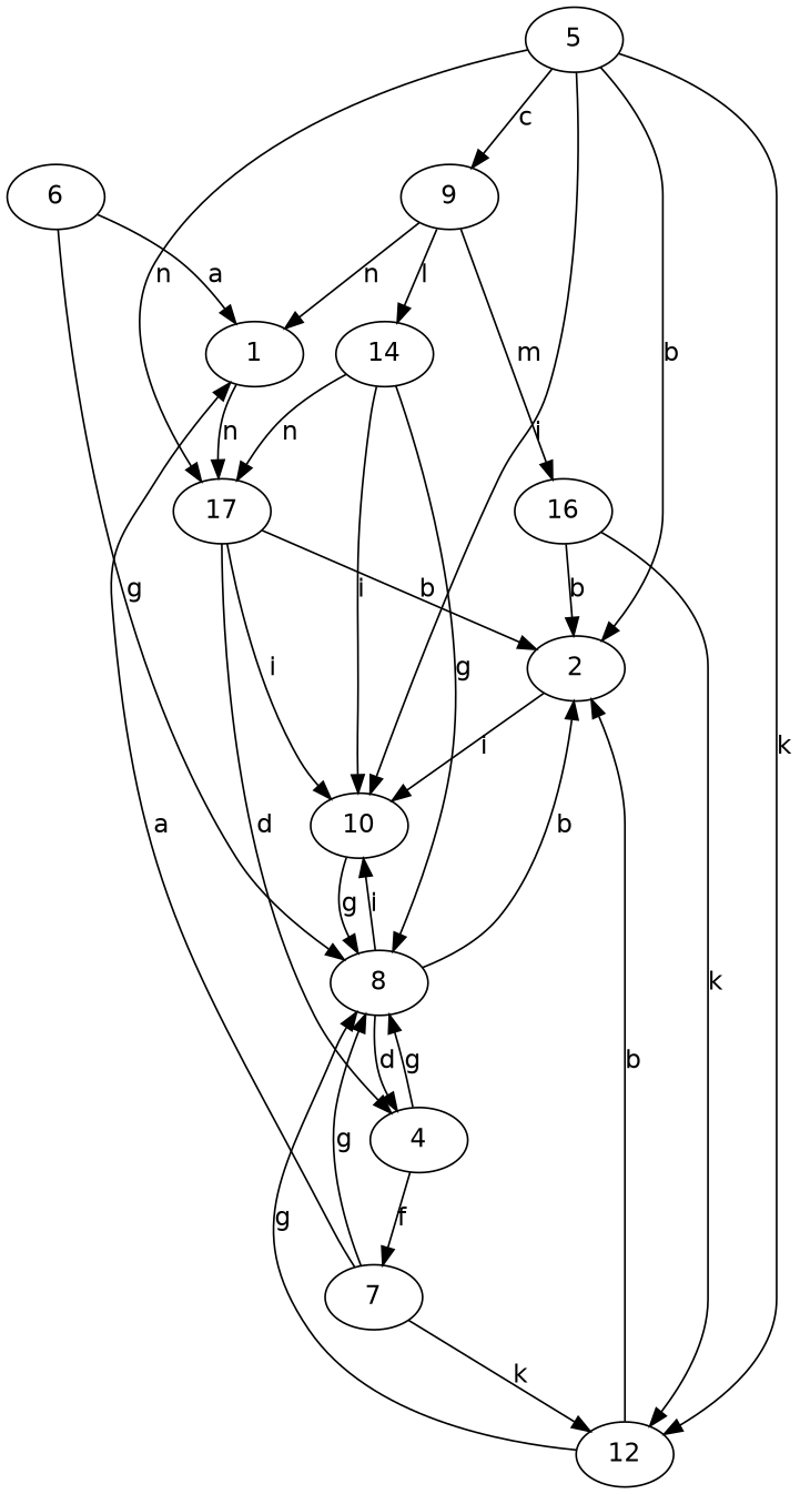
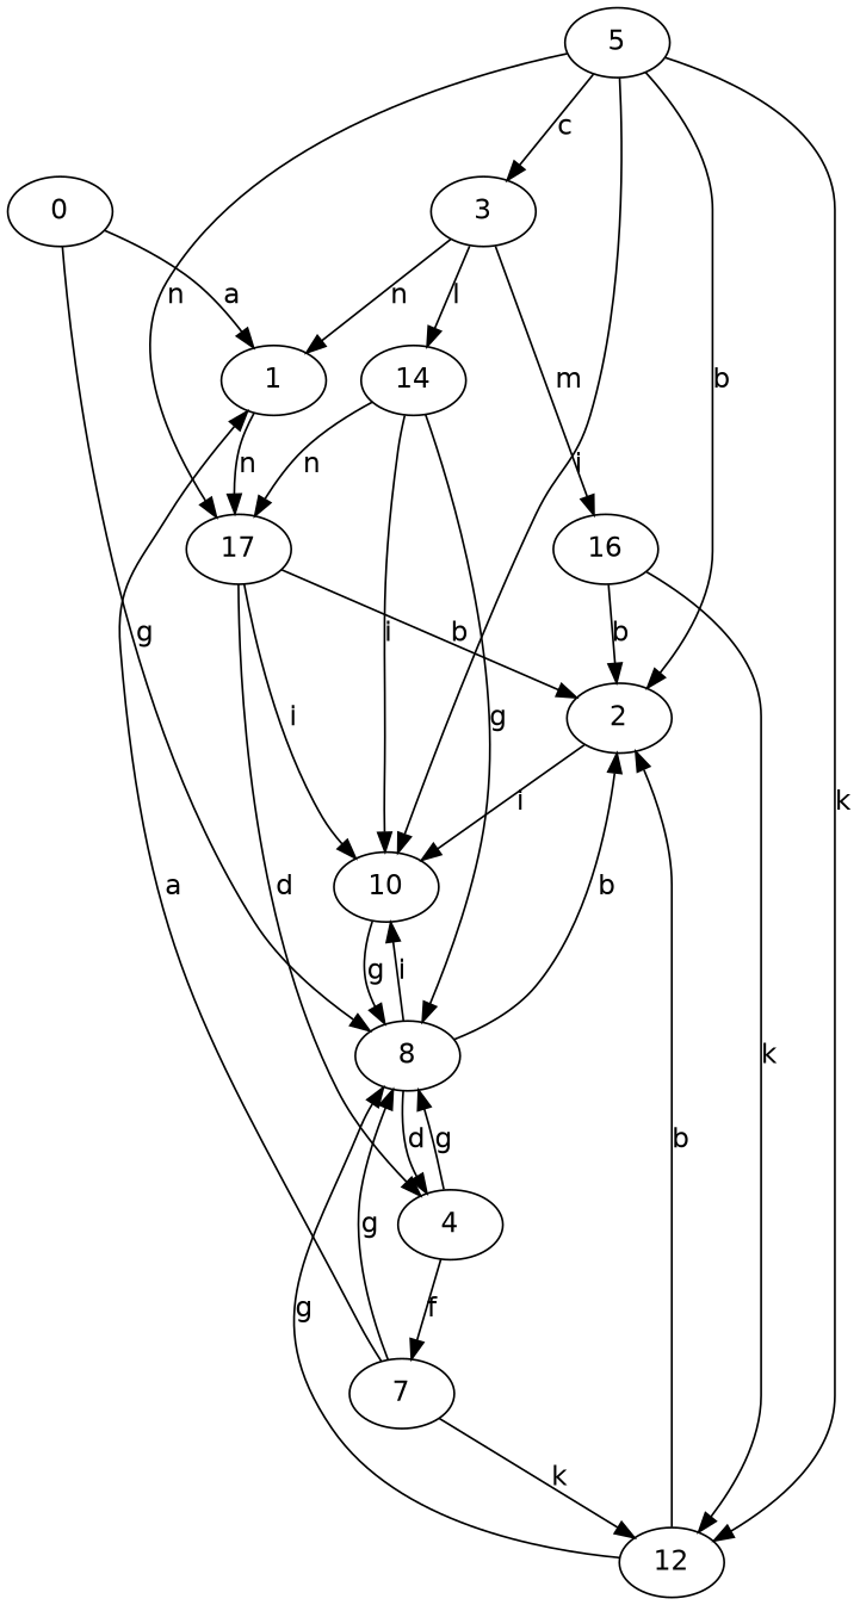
  strict digraph {
    fontname="DejaVu Sans"
    node [fontname="DejaVu Sans"]
    edge [fontname="DejaVu Sans"]
    1
    17
    2
    10
    4
    8
-   3 [label=9]
+   3
    14
    16
    12
    7
    5
-   0 [label=6]
+   0
    1 -> 17 [label=n]
    17 -> 2 [label=b]
    17 -> 10 [label=i]
    17 -> 4 [label=d]
    2 -> 10 [label=i]
    10 -> 8 [label=g]
    4 -> 8 [label=g]
    4 -> 7 [label=f]
    8 -> 2 [label=b]
    8 -> 10 [label=i]
    8 -> 4 [label=d]
    3 -> 1 [label=n]
    3 -> 14 [label=l]
    3 -> 16 [label=m]
    14 -> 17 [label=n]
    14 -> 10 [label=i]
    14 -> 8 [label=g]
    16 -> 2 [label=b]
    16 -> 12 [label=k]
    12 -> 2 [label=b]
    12 -> 8 [label=g]
    7 -> 1 [label=a]
    7 -> 8 [label=g]
    7 -> 12 [label=k]
    5 -> 17 [label=n]
    5 -> 2 [label=b]
    5 -> 10 [label=i]
    5 -> 3 [label=c]
    5 -> 12 [label=k]
    0 -> 1 [label=a]
    0 -> 8 [label=g]
  }
